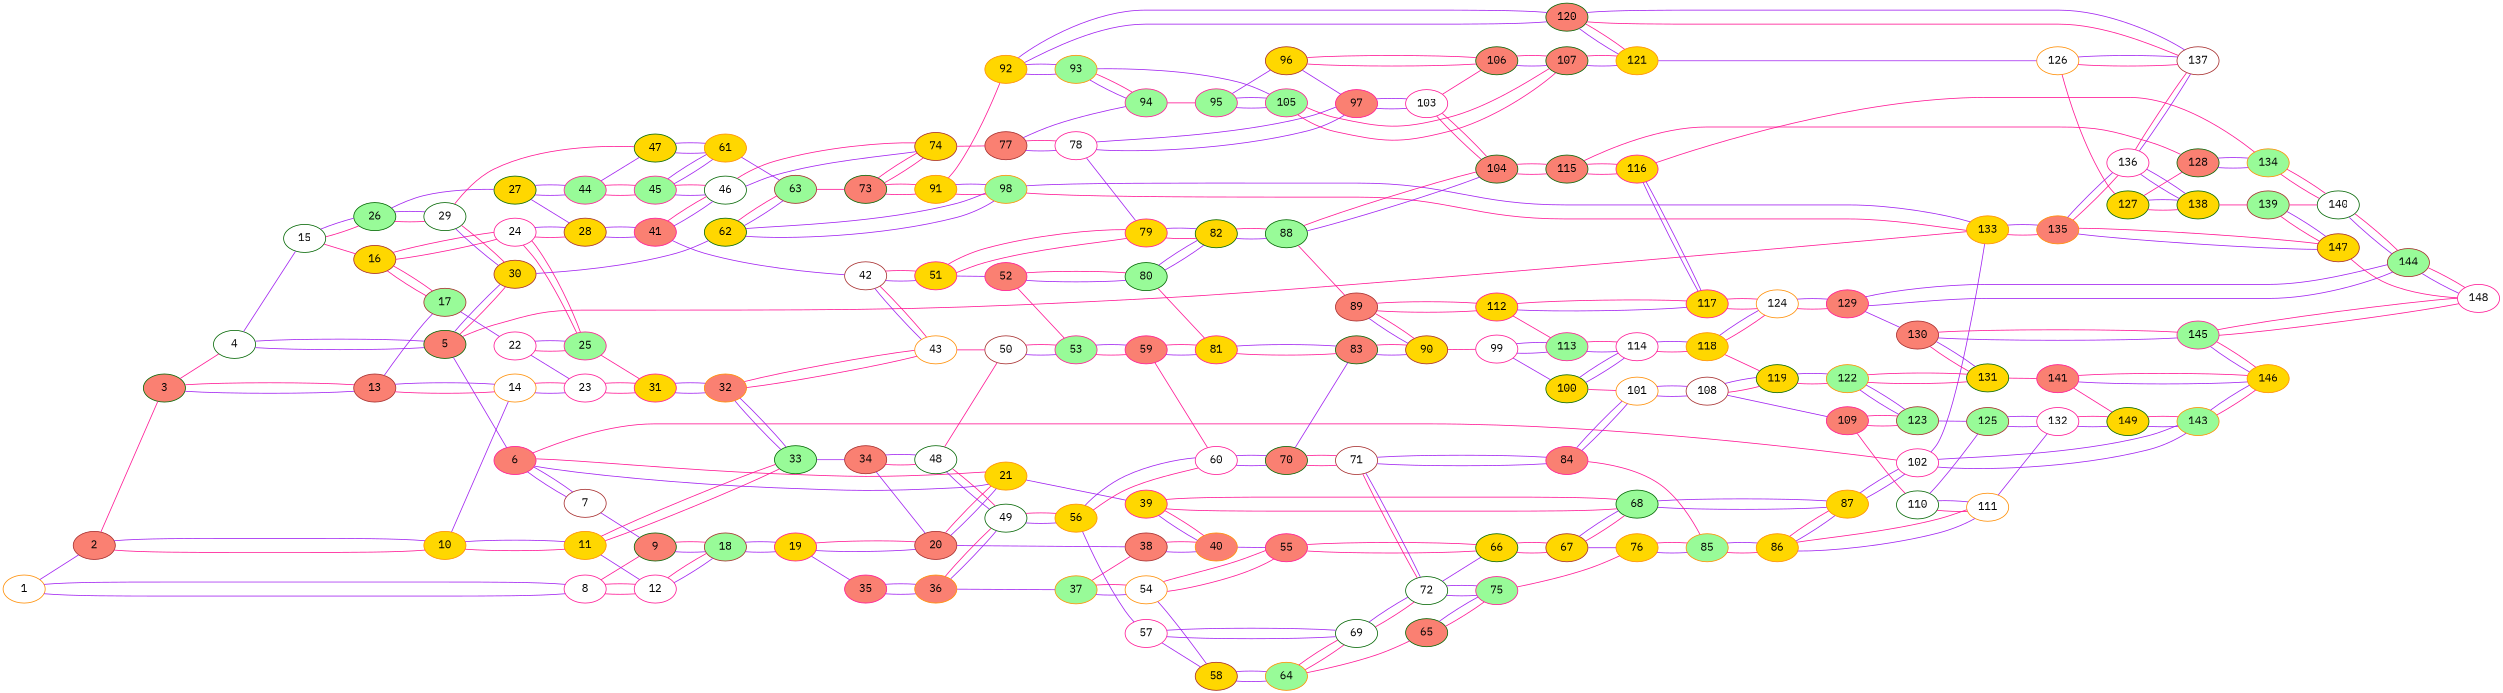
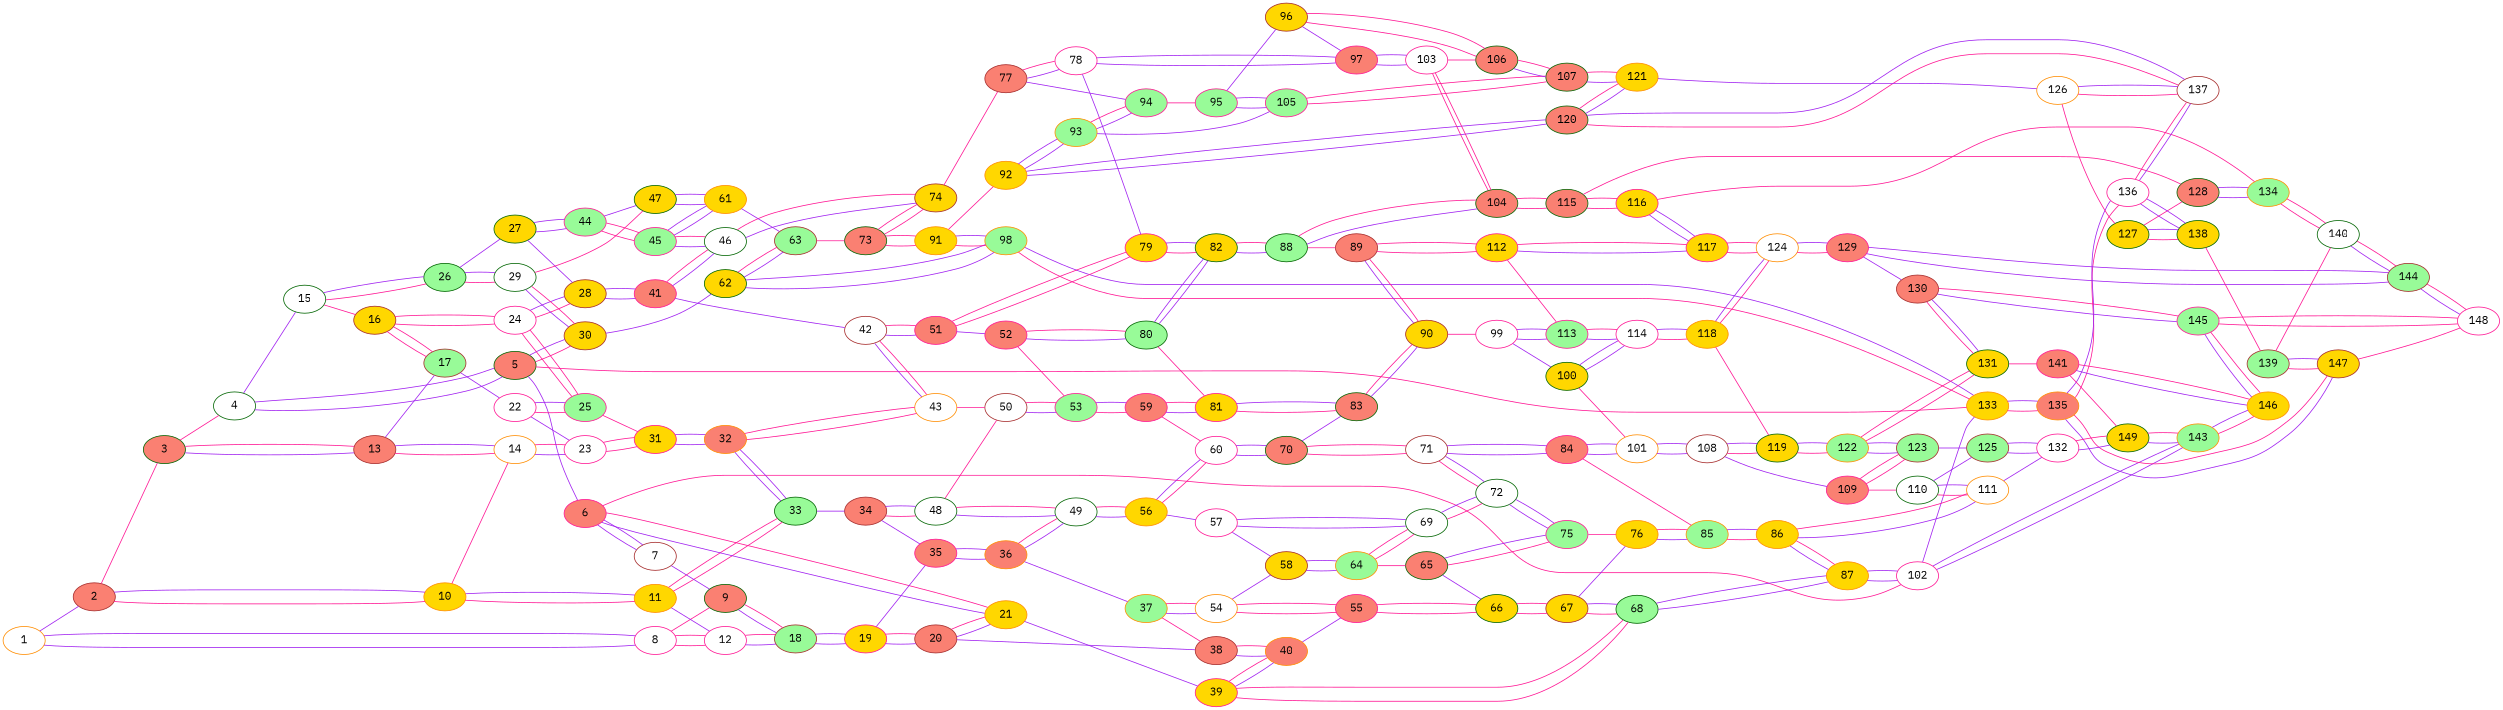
  graph {
    fontname="IBM Plex Mono"
    rankdir=LR
    node [color=deeppink fillcolor=gold fontname="IBM Plex Mono" style=filled]
    edge [color=purple fontname="IBM Plex Mono"]
    1 [color=darkorange fillcolor=white]
    2 [color=brown fillcolor=salmon]
    8 [fillcolor=white]
    3 [color=darkgreen fillcolor=salmon]
    10 [color=darkorange]
    9 [color=darkgreen fillcolor=salmon]
    12 [fillcolor=white]
    4 [color=darkgreen fillcolor=white]
    13 [color=brown fillcolor=salmon]
    11 [color=darkorange]
    14 [color=darkorange fillcolor=white]
    5 [color=darkgreen fillcolor=salmon]
    15 [color=darkgreen fillcolor=white]
    17 [color=brown fillcolor=palegreen]
    6 [fillcolor=salmon]
    30 [color=brown]
    133 [color=darkorange]
    16 [color=brown]
    26 [color=darkgreen fillcolor=palegreen]
    7 [color=brown fillcolor=white]
    21 [color=darkorange]
    102 [fillcolor=white]
    62 [color=darkgreen]
    135 [color=darkorange fillcolor=salmon]
    39
    143 [color=darkorange fillcolor=palegreen]
    18 [color=brown fillcolor=palegreen]
    19
    33 [color=darkgreen fillcolor=palegreen]
    23 [fillcolor=white]
    34 [color=brown fillcolor=salmon]
    22 [fillcolor=white]
    31
    24 [fillcolor=white]
    27 [color=darkgreen]
    29 [color=darkgreen fillcolor=white]
    25 [fillcolor=palegreen]
    28 [color=brown]
    20 [color=brown fillcolor=salmon]
    35 [fillcolor=salmon]
    38 [color=brown fillcolor=salmon]
    36 [color=darkorange fillcolor=salmon]
    40 [color=darkorange fillcolor=salmon]
    68 [color=darkgreen fillcolor=palegreen]
    32 [color=darkorange fillcolor=salmon]
    41 [fillcolor=salmon]
    44 [fillcolor=palegreen]
    47 [color=darkgreen]
    45 [fillcolor=palegreen]
    42 [color=brown fillcolor=white]
    46 [color=darkgreen fillcolor=white]
    61 [color=darkorange]
    63 [color=brown fillcolor=palegreen]
    98 [color=darkorange fillcolor=palegreen]
    43 [color=darkorange fillcolor=white]
    50 [color=brown fillcolor=white]
    48 [color=darkgreen fillcolor=white]
    49 [color=darkgreen fillcolor=white]
    37 [color=darkorange fillcolor=palegreen]
    54 [color=darkorange fillcolor=white]
    56 [color=darkorange]
    55 [fillcolor=salmon]
    58 [color=brown]
    87 [color=darkorange]
    66 [color=darkgreen]
-   51
+   51 [fillcolor=salmon]
    74 [color=brown]
    52 [fillcolor=salmon]
    79
    53 [fillcolor=palegreen]
    77 [color=brown fillcolor=salmon]
    57 [fillcolor=white]
    60 [fillcolor=white]
    59 [fillcolor=salmon]
    80 [color=darkgreen fillcolor=palegreen]
    82 [color=darkgreen]
    81
    64 [color=darkorange fillcolor=palegreen]
    67 [color=brown]
    69 [color=darkgreen fillcolor=white]
    70 [color=darkgreen fillcolor=salmon]
    72 [color=darkgreen fillcolor=white]
    65 [color=darkgreen fillcolor=salmon]
    83 [color=darkgreen fillcolor=salmon]
    71 [color=brown fillcolor=white]
    73 [color=darkgreen fillcolor=salmon]
    91 [color=darkorange]
    75 [fillcolor=palegreen]
    76 [color=darkorange]
    85 [color=darkorange fillcolor=palegreen]
    84 [fillcolor=salmon]
    90 [color=brown]
    101 [color=darkorange fillcolor=white]
    92 [color=darkorange]
    78 [fillcolor=white]
    94 [fillcolor=palegreen]
    86 [color=darkorange]
    97 [fillcolor=salmon]
    95 [fillcolor=palegreen]
    103 [fillcolor=white]
    88 [color=darkgreen fillcolor=palegreen]
    89 [color=brown fillcolor=salmon]
    104 [color=darkgreen fillcolor=salmon]
    99 [fillcolor=white]
    108 [color=brown fillcolor=white]
    111 [color=darkorange fillcolor=white]
    132 [fillcolor=white]
    112
    115 [color=darkgreen fillcolor=salmon]
    113 [fillcolor=palegreen]
    117
    100 [color=darkgreen]
    93 [color=darkorange fillcolor=palegreen]
    120 [color=darkgreen fillcolor=salmon]
    105 [fillcolor=palegreen]
    121 [color=darkorange]
    137 [color=brown fillcolor=white]
    107 [color=darkgreen fillcolor=salmon]
    96 [color=brown]
    106 [color=darkgreen fillcolor=salmon]
    114 [fillcolor=white]
    118 [color=darkorange]
    109 [fillcolor=salmon]
    119 [color=darkgreen]
    146 [color=darkorange]
    116
    128 [color=darkgreen fillcolor=salmon]
    126 [color=darkorange fillcolor=white]
    110 [color=darkgreen fillcolor=white]
    123 [color=brown fillcolor=palegreen]
    122 [color=darkorange fillcolor=palegreen]
    125 [color=brown fillcolor=palegreen]
    n133 [color=darkgreen label=149]
    124 [color=darkorange fillcolor=white]
    134 [color=darkorange fillcolor=palegreen]
    140 [color=darkgreen fillcolor=white]
    129 [fillcolor=salmon]
    131 [color=darkgreen]
    127 [color=darkgreen]
    141 [fillcolor=salmon]
    130 [color=brown fillcolor=salmon]
    144 [color=brown fillcolor=palegreen]
    138 [color=darkgreen]
    139 [color=brown fillcolor=palegreen]
    145 [fillcolor=palegreen]
    148 [fillcolor=white]
    136 [fillcolor=white]
    147 [color=brown]
    1 -- 2
    1 -- 8
    1 -- 8
    2 -- 3 [color=deeppink]
    2 -- 10 [color=deeppink]
    2 -- 10
    8 -- 9 [color=deeppink]
    8 -- 12 [color=deeppink]
    8 -- 12 [color=deeppink]
    3 -- 4 [color=deeppink]
    3 -- 13
    3 -- 13 [color=deeppink]
    10 -- 11 [color=deeppink]
    10 -- 11
-   10 -- 14
+   10 -- 14 [color=deeppink]
    9 -- 18
    9 -- 18 [color=deeppink]
    12 -- 18
    12 -- 18 [color=deeppink]
    4 -- 5
    4 -- 5
    4 -- 15
    13 -- 14 [color=deeppink]
    13 -- 14
    13 -- 17
    11 -- 12
    11 -- 33 [color=deeppink]
    11 -- 33 [color=deeppink]
    14 -- 23
    14 -- 23 [color=deeppink]
    5 -- 6
    5 -- 30 [color=deeppink]
    5 -- 30
    5 -- 133 [color=deeppink]
    15 -- 16 [color=deeppink]
    15 -- 26 [color=deeppink]
    15 -- 26
    17 -- 22
    6 -- 7
    6 -- 7
    6 -- 21
    6 -- 21 [color=deeppink]
    6 -- 102 [color=deeppink]
    30 -- 62
    133 -- 135 [color=deeppink]
    133 -- 135
    16 -- 17 [color=deeppink]
    16 -- 17 [color=deeppink]
    16 -- 24 [color=deeppink]
    16 -- 24 [color=deeppink]
    26 -- 27
    26 -- 29 [color=deeppink]
    26 -- 29
    7 -- 9
    21 -- 39
    102 -- 133
    102 -- 143
    102 -- 143
    62 -- 63
    62 -- 63 [color=deeppink]
    62 -- 98
    62 -- 98
    135 -- 136 [color=deeppink]
    135 -- 136
    135 -- 147
    135 -- 147 [color=deeppink]
    39 -- 40
    39 -- 40 [color=deeppink]
    39 -- 68 [color=deeppink]
    39 -- 68 [color=deeppink]
    143 -- 146 [color=deeppink]
    143 -- 146
    18 -- 19
    18 -- 19
    19 -- 20
    19 -- 20 [color=deeppink]
    19 -- 35
    33 -- 34
    23 -- 31 [color=deeppink]
    23 -- 31 [color=deeppink]
-   34 -- 20
+   34 -- 35
    34 -- 48 [color=deeppink]
    34 -- 48
    22 -- 23
    22 -- 25 [color=deeppink]
    22 -- 25
    31 -- 32
    31 -- 32
    24 -- 25 [color=deeppink]
    24 -- 25 [color=deeppink]
    24 -- 28 [color=deeppink]
    24 -- 28
    27 -- 28
    27 -- 44
    27 -- 44
    29 -- 30
    29 -- 30 [color=deeppink]
    29 -- 47 [color=deeppink]
    25 -- 31 [color=deeppink]
    28 -- 41
    28 -- 41
    20 -- 21
    20 -- 21 [color=deeppink]
    20 -- 38
    35 -- 36
    35 -- 36
    38 -- 40
    38 -- 40 [color=deeppink]
    36 -- 49
    36 -- 49 [color=deeppink]
    36 -- 37
    40 -- 55
    68 -- 87
    68 -- 87
    32 -- 33
    32 -- 33
    32 -- 43 [color=deeppink]
    32 -- 43 [color=deeppink]
    41 -- 42
    41 -- 46
    41 -- 46 [color=deeppink]
    44 -- 47
    44 -- 45 [color=deeppink]
    44 -- 45 [color=deeppink]
    47 -- 61
    47 -- 61
    45 -- 46
    45 -- 46 [color=deeppink]
    45 -- 61
    45 -- 61
    42 -- 43
    42 -- 43 [color=deeppink]
    42 -- 51
    42 -- 51 [color=deeppink]
    46 -- 74
    46 -- 74 [color=deeppink]
    61 -- 63
    63 -- 73 [color=deeppink]
    98 -- 133 [color=deeppink]
    98 -- 133
    43 -- 50 [color=deeppink]
    50 -- 53
    50 -- 53 [color=deeppink]
    48 -- 50 [color=deeppink]
    48 -- 49
    48 -- 49 [color=deeppink]
    49 -- 56
    49 -- 56 [color=deeppink]
    37 -- 38 [color=deeppink]
    37 -- 54
    37 -- 54 [color=deeppink]
    54 -- 55 [color=deeppink]
    54 -- 55 [color=deeppink]
    54 -- 58
    56 -- 57
    56 -- 60 [color=deeppink]
    56 -- 60
    55 -- 66 [color=deeppink]
    55 -- 66 [color=deeppink]
    58 -- 64
    58 -- 64
    87 -- 102
    87 -- 102
    66 -- 67 [color=deeppink]
    66 -- 67 [color=deeppink]
    51 -- 52
    51 -- 79 [color=deeppink]
    51 -- 79 [color=deeppink]
    74 -- 77 [color=deeppink]
    52 -- 53 [color=deeppink]
    52 -- 80
    52 -- 80 [color=deeppink]
    79 -- 82 [color=deeppink]
    79 -- 82
    53 -- 59 [color=deeppink]
    53 -- 59
    77 -- 78
    77 -- 78 [color=deeppink]
    77 -- 94
    57 -- 58
    57 -- 69
    57 -- 69
    60 -- 70
    60 -- 70
    59 -- 60 [color=deeppink]
    59 -- 81
    59 -- 81 [color=deeppink]
    80 -- 82
    80 -- 82
    80 -- 81 [color=deeppink]
    82 -- 88
    82 -- 88 [color=deeppink]
    81 -- 83 [color=deeppink]
    81 -- 83
    64 -- 69 [color=deeppink]
    64 -- 69 [color=deeppink]
    64 -- 65 [color=deeppink]
    67 -- 68 [color=deeppink]
    67 -- 68
    67 -- 76
    69 -- 72 [color=deeppink]
    69 -- 72
    70 -- 83
    70 -- 71 [color=deeppink]
    70 -- 71 [color=deeppink]
    72 -- 75
    72 -- 75
-   72 -- 66
+   65 -- 66
    65 -- 75 [color=deeppink]
    65 -- 75
    83 -- 90
    83 -- 90 [color=deeppink]
    71 -- 72 [color=deeppink]
    71 -- 72
    71 -- 84
    71 -- 84
    73 -- 74 [color=deeppink]
    73 -- 74 [color=deeppink]
    73 -- 91 [color=deeppink]
    73 -- 91 [color=deeppink]
    91 -- 98 [color=deeppink]
    91 -- 98
    91 -- 92 [color=deeppink]
    75 -- 76 [color=deeppink]
    76 -- 85
    76 -- 85 [color=deeppink]
    85 -- 86 [color=deeppink]
    85 -- 86
    84 -- 85 [color=deeppink]
    84 -- 101
    84 -- 101
    90 -- 99 [color=deeppink]
    101 -- 108
    101 -- 108
    92 -- 93
    92 -- 93
    92 -- 120
    92 -- 120
    78 -- 79
    78 -- 97
    78 -- 97
    94 -- 95 [color=deeppink]
    86 -- 87
    86 -- 87 [color=deeppink]
    86 -- 111
    86 -- 111 [color=deeppink]
    97 -- 103
    97 -- 103
    95 -- 105
    95 -- 105
    95 -- 96
    103 -- 104 [color=deeppink]
    103 -- 104 [color=deeppink]
    103 -- 106 [color=deeppink]
    88 -- 89 [color=deeppink]
    88 -- 104
    88 -- 104 [color=deeppink]
    89 -- 90
    89 -- 90 [color=deeppink]
    89 -- 112 [color=deeppink]
    89 -- 112 [color=deeppink]
    104 -- 115 [color=deeppink]
    104 -- 115 [color=deeppink]
    99 -- 113
    99 -- 113
    99 -- 100
    108 -- 109
    108 -- 119 [color=deeppink]
    108 -- 119
    111 -- 132
    132 -- n133
    132 -- n133 [color=deeppink]
    112 -- 113 [color=deeppink]
    112 -- 117
    112 -- 117 [color=deeppink]
    115 -- 116 [color=deeppink]
    115 -- 116 [color=deeppink]
    115 -- 128 [color=deeppink]
    113 -- 114
    113 -- 114 [color=deeppink]
    117 -- 124 [color=deeppink]
    117 -- 124 [color=deeppink]
    100 -- 101 [color=deeppink]
    100 -- 114
    100 -- 114
    93 -- 94
    93 -- 94 [color=deeppink]
    93 -- 105
    120 -- 121
    120 -- 121 [color=deeppink]
    120 -- 137 [color=deeppink]
    120 -- 137
    105 -- 107 [color=deeppink]
    105 -- 107 [color=deeppink]
    121 -- 126
    107 -- 121
    107 -- 121 [color=deeppink]
    96 -- 97
    96 -- 106 [color=deeppink]
    96 -- 106 [color=deeppink]
    106 -- 107
    106 -- 107 [color=deeppink]
    114 -- 118 [color=deeppink]
    114 -- 118
    118 -- 119 [color=deeppink]
    118 -- 124 [color=deeppink]
    118 -- 124
    109 -- 110 [color=deeppink]
    109 -- 123 [color=deeppink]
    109 -- 123 [color=deeppink]
    119 -- 122 [color=deeppink]
    119 -- 122
    116 -- 117
    116 -- 117
    116 -- 134 [color=deeppink]
    128 -- 134
    128 -- 134
    126 -- 137 [color=deeppink]
    126 -- 137
    126 -- 127 [color=deeppink]
    110 -- 111 [color=deeppink]
    110 -- 111
    110 -- 125
    123 -- 125
    122 -- 123
    122 -- 123
    122 -- 131 [color=deeppink]
    122 -- 131 [color=deeppink]
    125 -- 132
    125 -- 132
    n133 -- 143
    n133 -- 143 [color=deeppink]
    124 -- 129 [color=deeppink]
    124 -- 129
    134 -- 140 [color=deeppink]
    134 -- 140 [color=deeppink]
    140 -- 144
    140 -- 144 [color=deeppink]
    129 -- 130
    129 -- 144
    129 -- 144
    131 -- 141 [color=deeppink]
    127 -- 128 [color=deeppink]
    127 -- 138 [color=deeppink]
    127 -- 138
    141 -- 146
    141 -- 146 [color=deeppink]
    141 -- n133 [color=deeppink]
    130 -- 131 [color=deeppink]
    130 -- 131
    130 -- 145
    130 -- 145 [color=deeppink]
    144 -- 148
    144 -- 148 [color=deeppink]
    138 -- 139 [color=deeppink]
    139 -- 140 [color=deeppink]
    139 -- 147 [color=deeppink]
    139 -- 147
    145 -- 146
    145 -- 146 [color=deeppink]
    145 -- 148 [color=deeppink]
    145 -- 148 [color=deeppink]
    136 -- 137
    136 -- 137 [color=deeppink]
    136 -- 138
    136 -- 138
    147 -- 148 [color=deeppink]
  }
